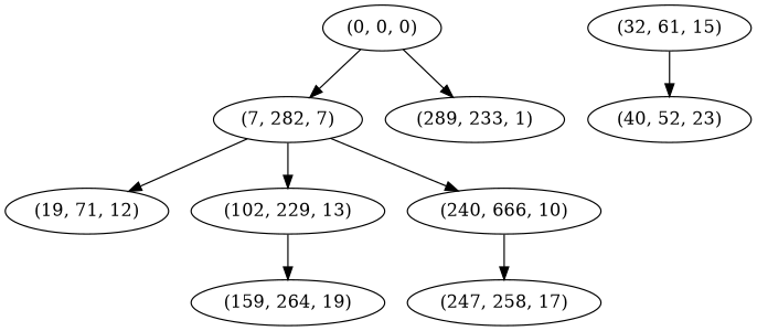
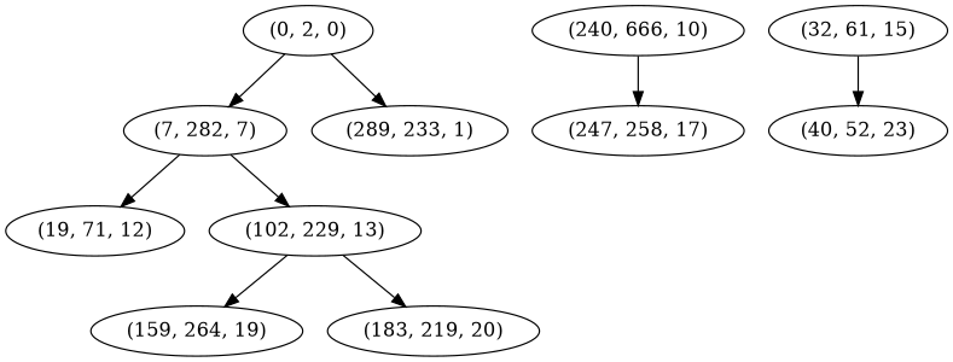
  digraph {
-   "(0, 0, 0)"
+   "(0, 0, 0)" [label="(0, 2, 0)"]
    "(7, 282, 7)"
    n3 [label="(289, 233, 1)"]
    "(19, 71, 12)"
    "(102, 229, 13)"
    n6 [label="(240, 666, 10)"]
    n7 [label="(159, 264, 19)"]
+   "(183, 219, 20)"
    "(247, 258, 17)"
    "(32, 61, 15)"
    "(40, 52, 23)"
    "(0, 0, 0)" -> "(7, 282, 7)"
    "(0, 0, 0)" -> n3
    "(7, 282, 7)" -> "(19, 71, 12)"
    "(7, 282, 7)" -> "(102, 229, 13)"
-   "(7, 282, 7)" -> n6
    "(102, 229, 13)" -> n7
+   "(102, 229, 13)" -> "(183, 219, 20)"
    n6 -> "(247, 258, 17)"
    "(32, 61, 15)" -> "(40, 52, 23)"
  }
